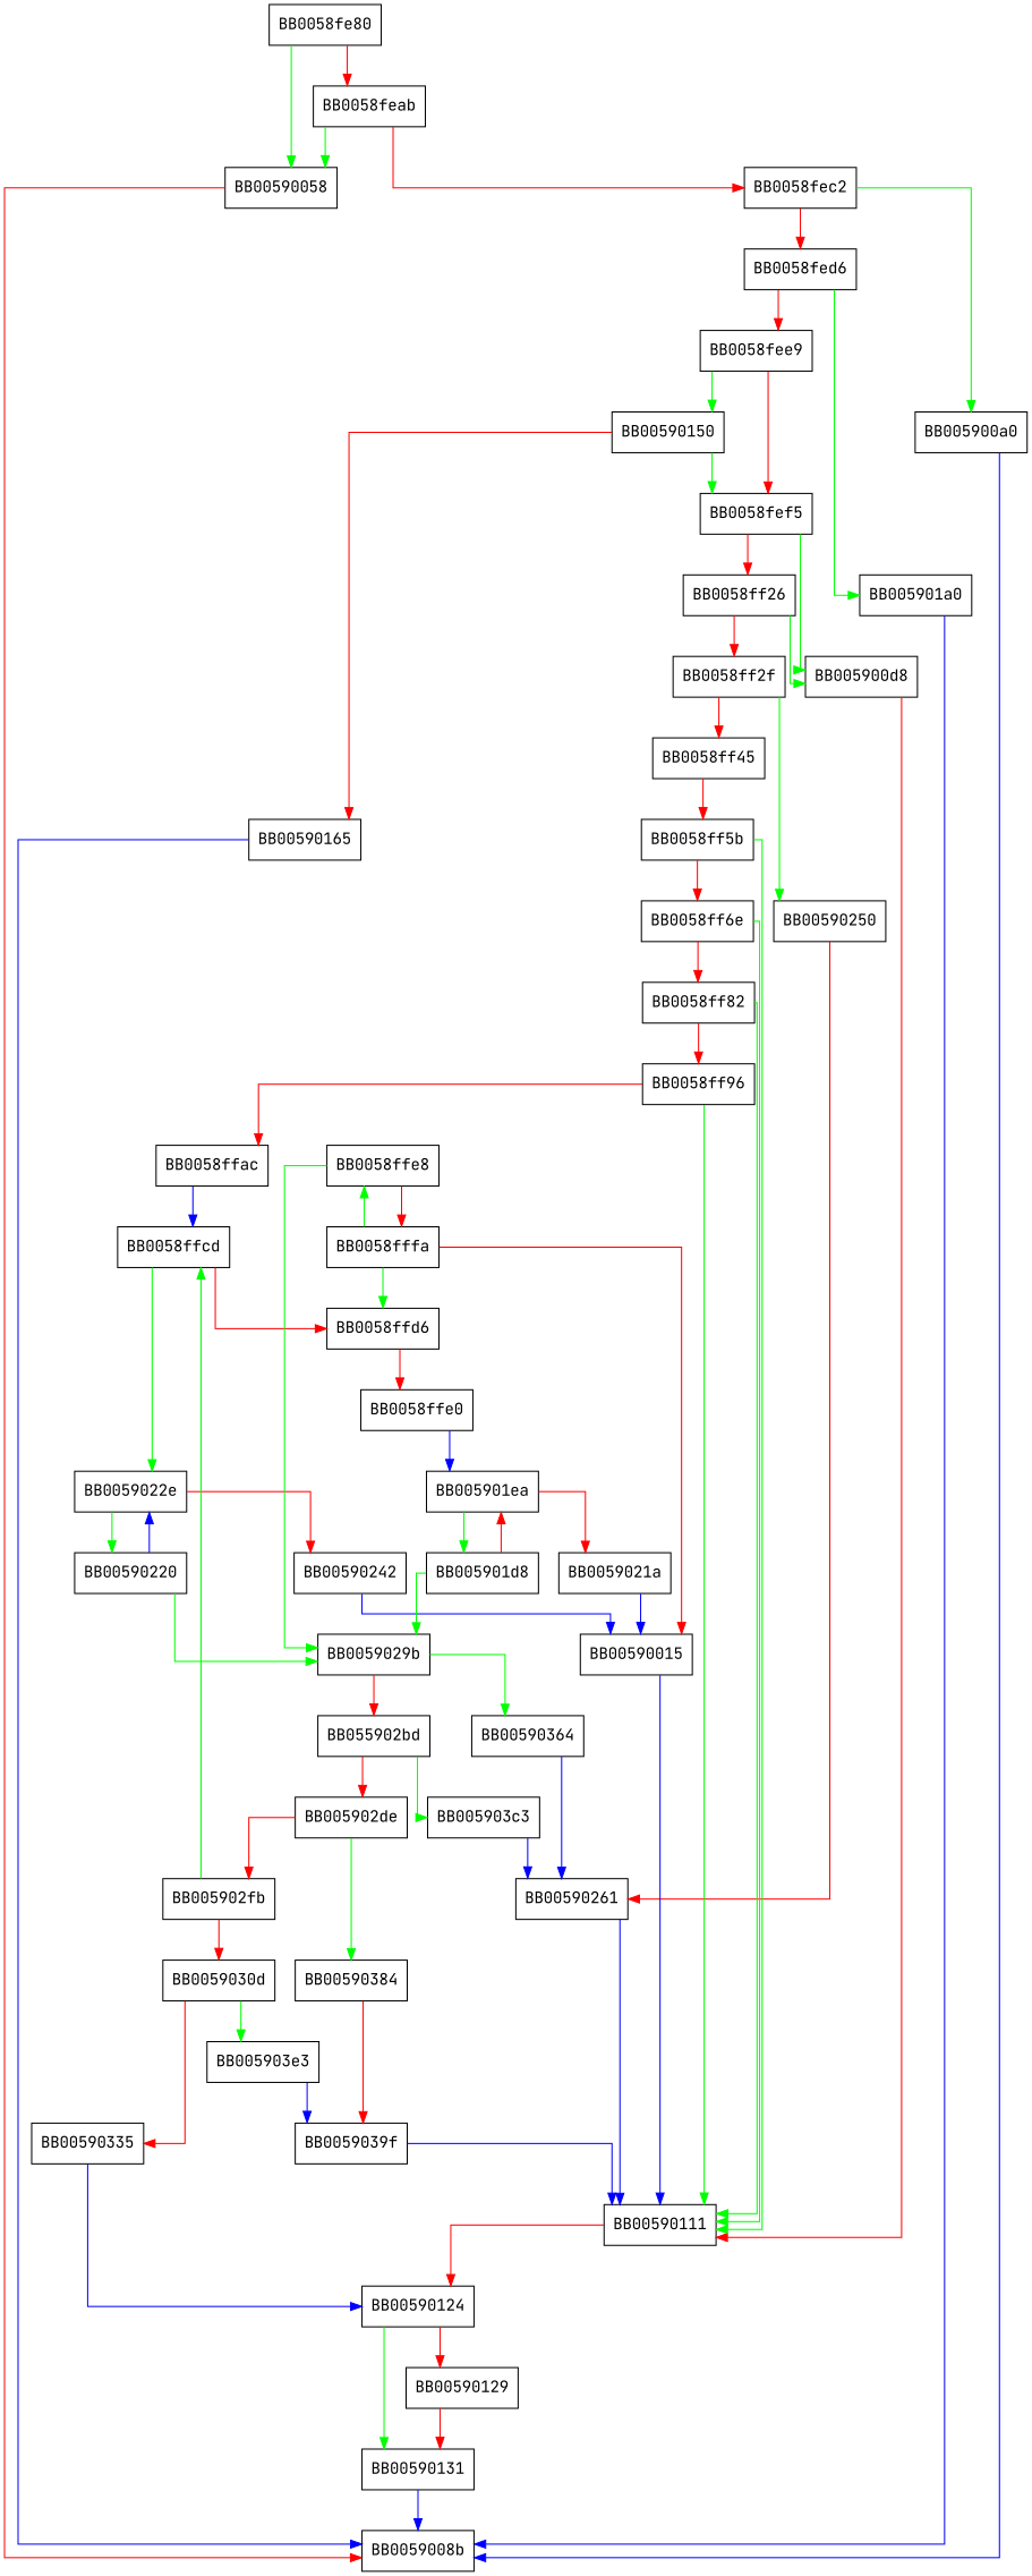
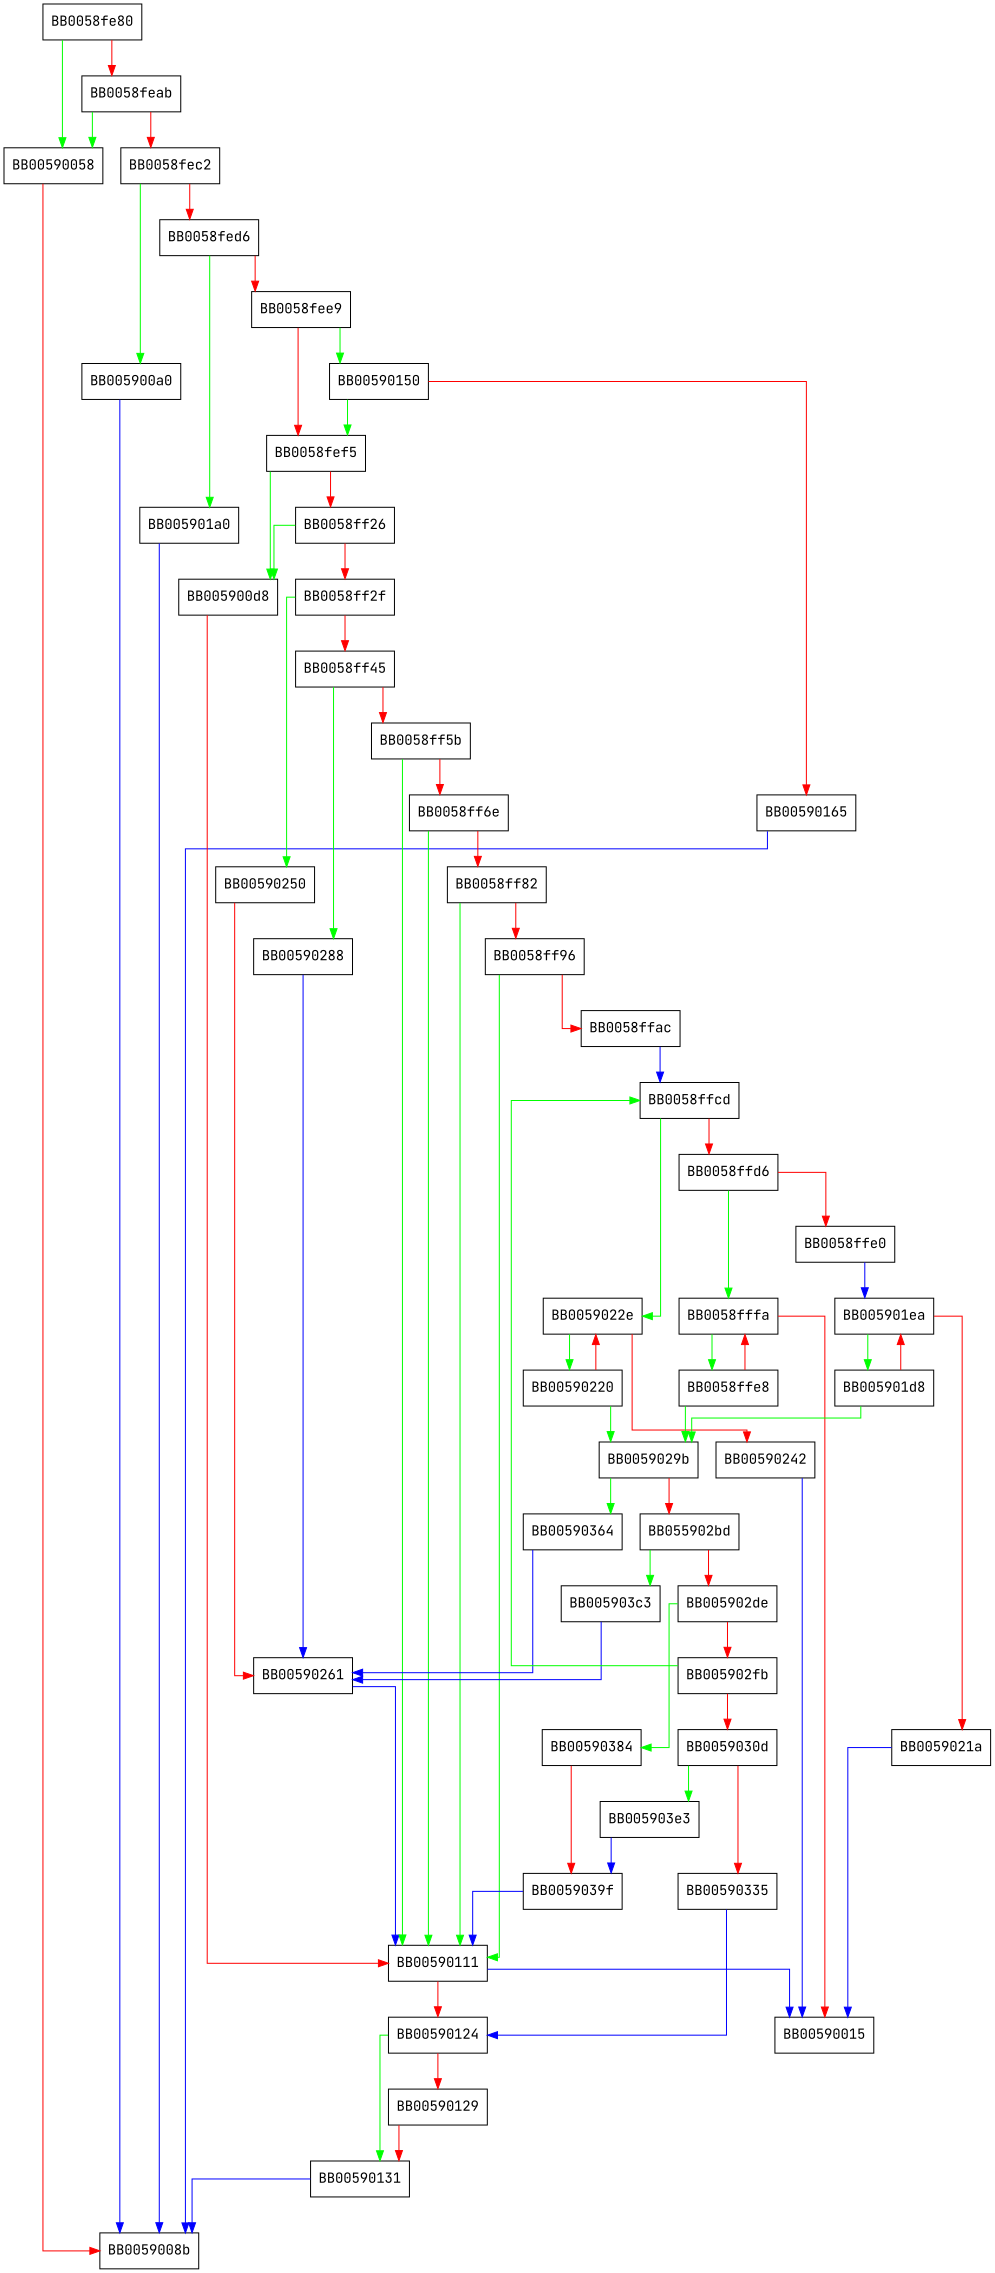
  digraph {
    fontname="JetBrains Mono"
    splines=ortho
    node [fontname="JetBrains Mono" shape=box]
    edge [color=red fontname="JetBrains Mono"]
    BB0058fe80
    BB00590058
    BB0058feab
    BB0059008b
    BB0058fec2
    BB005900a0
    BB0058fed6
    BB005901a0
    BB0058fee9
    BB00590150
    BB0058fef5
    BB00590165
    BB005900d8
    BB0058ff26
    BB00590111
    BB0058ff2f
    BB00590124
    BB00590250
    BB0058ff45
    BB00590261
+   BB00590288
    BB0058ff5b
    BB0058ff6e
    BB0058ff82
    BB00590131
    BB00590129
    BB0058ff96
    BB0058ffac
    BB0058ffcd
    BB0059022e
    BB0058ffd6
    BB00590220
    BB00590242
    BB0058fffa
    BB0058ffe0
    BB0059029b
    BB00590015
    BB0058ffe8
    BB005901ea
    BB005901d8
    BB0059021a
    BB00590364
    n43 [label=BB055902bd]
    BB005903c3
    BB005902de
    BB00590384
    BB005902fb
    BB0059039f
    BB0059030d
    BB005903e3
    BB00590335
    BB0058fe80 -> BB00590058 [color=green]
    BB0058fe80 -> BB0058feab
    BB00590058 -> BB0059008b
    BB0058feab -> BB00590058 [color=green]
    BB0058feab -> BB0058fec2
    BB0058fec2 -> BB005900a0 [color=green]
    BB0058fec2 -> BB0058fed6
    BB005900a0 -> BB0059008b [color=blue]
    BB0058fed6 -> BB005901a0 [color=green]
    BB0058fed6 -> BB0058fee9
    BB005901a0 -> BB0059008b [color=blue]
    BB0058fee9 -> BB00590150 [color=green]
    BB0058fee9 -> BB0058fef5
    BB00590150 -> BB0058fef5 [color=green]
    BB00590150 -> BB00590165
    BB0058fef5 -> BB005900d8 [color=green]
    BB0058fef5 -> BB0058ff26
    BB00590165 -> BB0059008b [color=blue]
    BB005900d8 -> BB00590111
    BB0058ff26 -> BB005900d8 [color=green]
    BB0058ff26 -> BB0058ff2f
    BB00590111 -> BB00590124
    BB0058ff2f -> BB00590250 [color=green]
    BB0058ff2f -> BB0058ff45
    BB00590124 -> BB00590131 [color=green]
    BB00590124 -> BB00590129
    BB00590250 -> BB00590261
+   BB0058ff45 -> BB00590288 [color=green]
    BB0058ff45 -> BB0058ff5b
    BB00590261 -> BB00590111 [color=blue]
+   BB00590288 -> BB00590261 [color=blue]
    BB0058ff5b -> BB00590111 [color=green]
    BB0058ff5b -> BB0058ff6e
    BB0058ff6e -> BB00590111 [color=green]
    BB0058ff6e -> BB0058ff82
    BB0058ff82 -> BB00590111 [color=green]
    BB0058ff82 -> BB0058ff96
    BB00590131 -> BB0059008b [color=blue]
    BB00590129 -> BB00590131
    BB0058ff96 -> BB00590111 [color=green]
    BB0058ff96 -> BB0058ffac
    BB0058ffac -> BB0058ffcd [color=blue]
    BB0058ffcd -> BB0059022e [color=green]
    BB0058ffcd -> BB0058ffd6
    BB0059022e -> BB00590220 [color=green]
    BB0059022e -> BB00590242
-   BB0058fffa -> BB0058ffd6 [color=green]
+   BB0058ffd6 -> BB0058fffa [color=green]
    BB0058ffd6 -> BB0058ffe0
-   BB00590220 -> BB0059022e [color=blue]
+   BB00590220 -> BB0059022e
    BB00590220 -> BB0059029b [color=green]
    BB00590242 -> BB00590015 [color=blue]
    BB0058fffa -> BB00590015
    BB0058fffa -> BB0058ffe8 [color=green]
    BB0058ffe0 -> BB005901ea [color=blue]
    BB0059029b -> BB00590364 [color=green]
    BB0059029b -> n43
-   BB00590015 -> BB00590111 [color=blue]
+   BB00590111 -> BB00590015 [color=blue]
    BB0058ffe8 -> BB0058fffa
    BB0058ffe8 -> BB0059029b [color=green]
    BB005901ea -> BB005901d8 [color=green]
    BB005901ea -> BB0059021a
    BB005901d8 -> BB0059029b [color=green]
    BB005901d8 -> BB005901ea
    BB0059021a -> BB00590015 [color=blue]
    BB00590364 -> BB00590261 [color=blue]
    n43 -> BB005903c3 [color=green]
    n43 -> BB005902de
    BB005903c3 -> BB00590261 [color=blue]
    BB005902de -> BB00590384 [color=green]
    BB005902de -> BB005902fb
    BB00590384 -> BB0059039f
    BB005902fb -> BB0058ffcd [color=green]
    BB005902fb -> BB0059030d
    BB0059039f -> BB00590111 [color=blue]
    BB0059030d -> BB005903e3 [color=green]
    BB0059030d -> BB00590335
    BB005903e3 -> BB0059039f [color=blue]
    BB00590335 -> BB00590124 [color=blue]
  }
